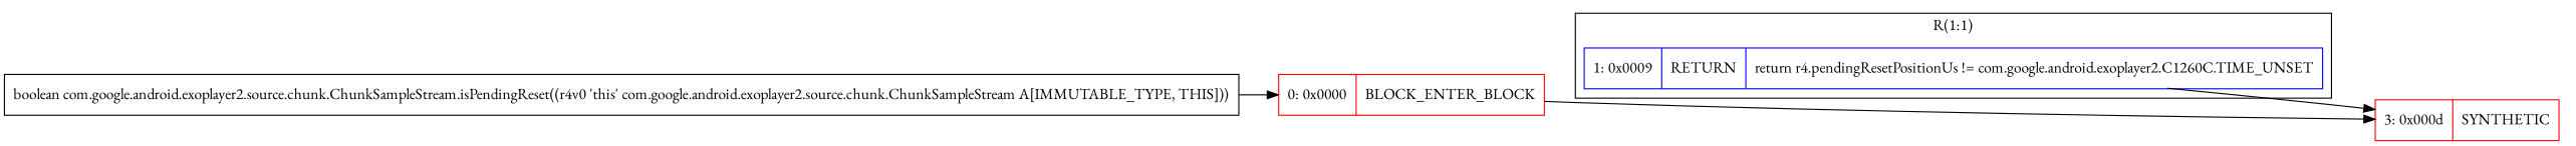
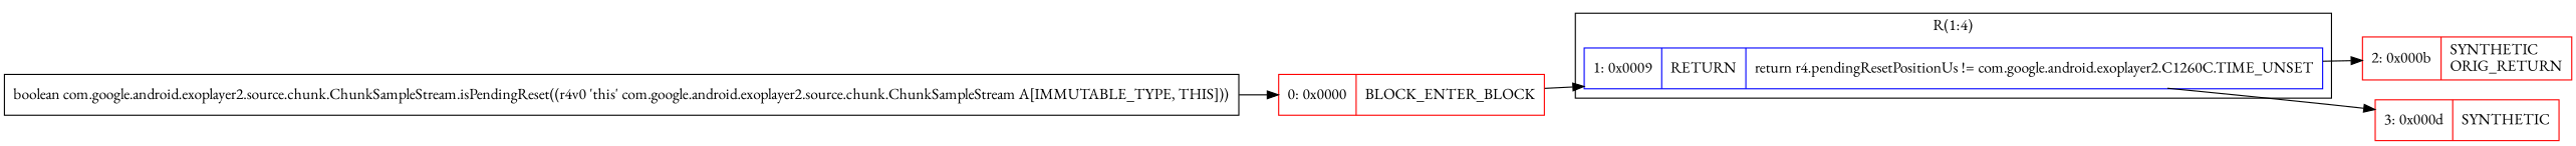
  digraph {
    fontname="EB Garamond"
    rankdir=LR
    node [color=red fontname="EB Garamond" shape=record]
    edge [fontname="EB Garamond"]
    n1 [color=blue label="{1\:\ 0x0009|RETURN\l|return r4.pendingResetPositionUs != com.google.android.exoplayer2.C1260C.TIME_UNSET\l}"]
+   n2 [label="{2\:\ 0x000b|SYNTHETIC\lORIG_RETURN\l}"]
    n3 [label="{3\:\ 0x000d|SYNTHETIC\l}"]
    n4 [label="{0\:\ 0x0000|BLOCK_ENTER_BLOCK\l}"]
    n5 [label="{boolean com.google.android.exoplayer2.source.chunk.ChunkSampleStream.isPendingReset((r4v0 'this' com.google.android.exoplayer2.source.chunk.ChunkSampleStream A[IMMUTABLE_TYPE, THIS])) }" color=""]
    subgraph cluster_1 {
-     label="R(1:1)"
+     label="R(1:4)"
      n1
    }
+   n1 -> n2
    n1 -> n3
-   n4 -> n3
+   n4 -> n1
    n5 -> n4
  }
